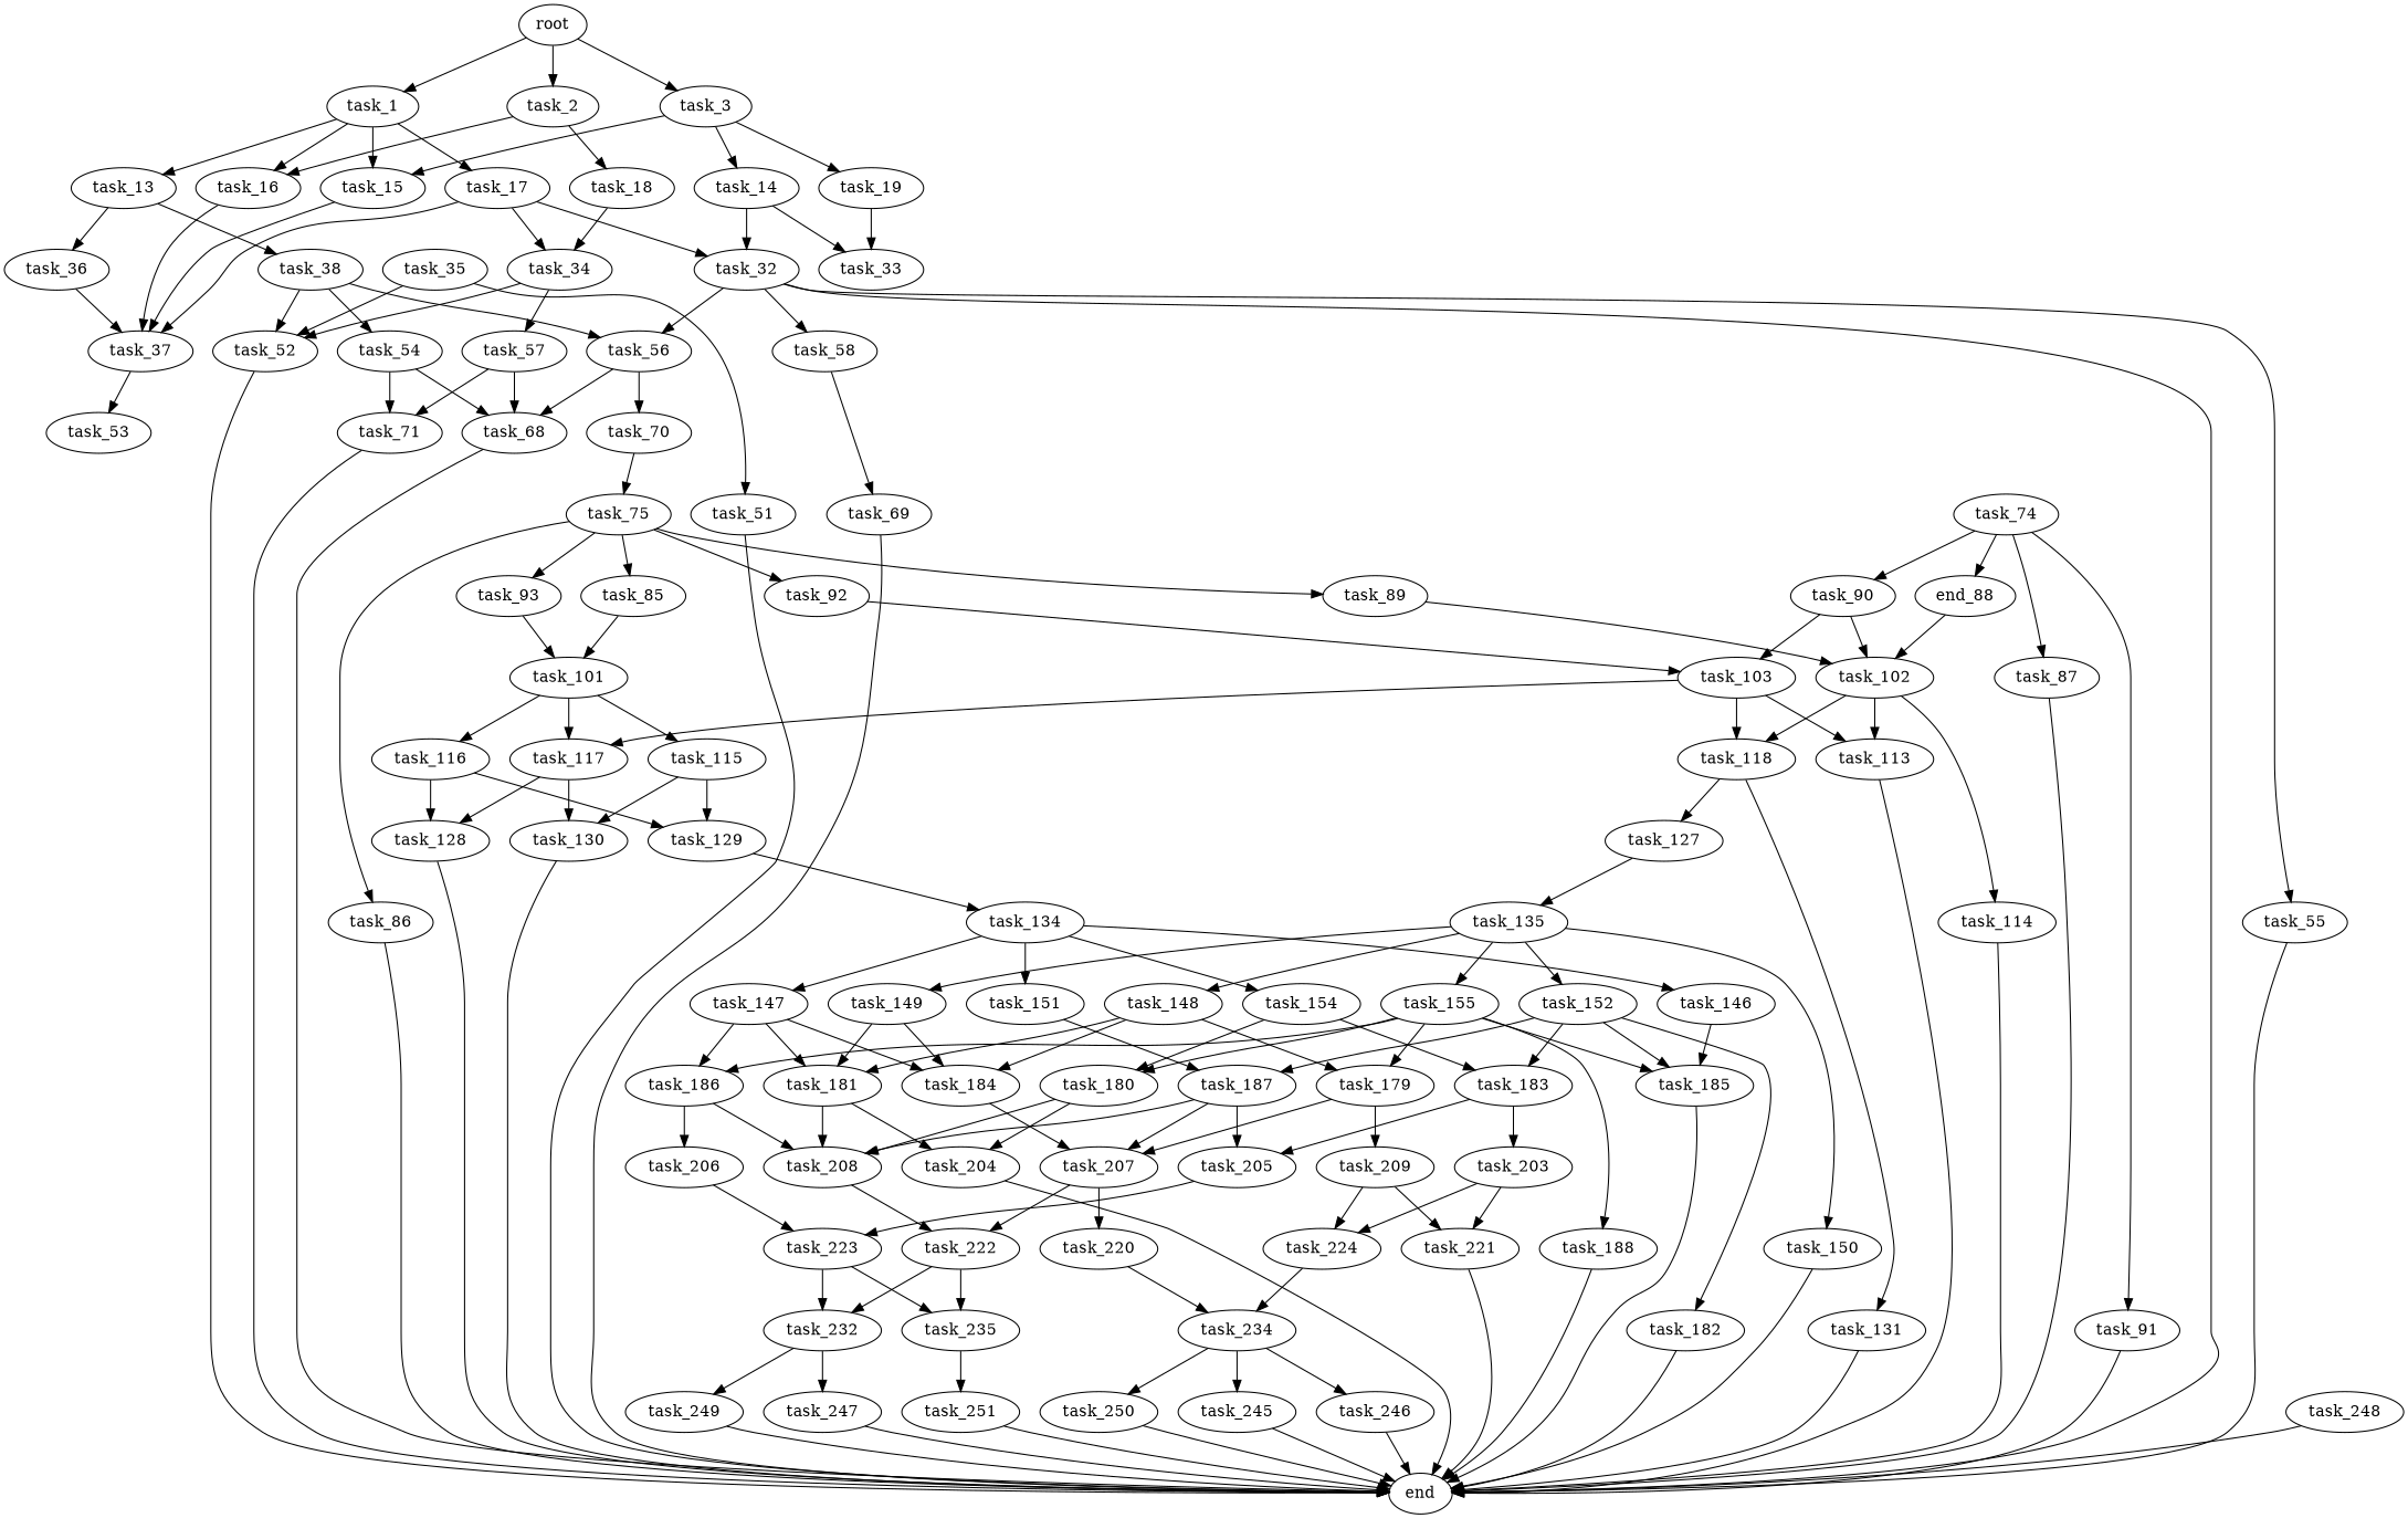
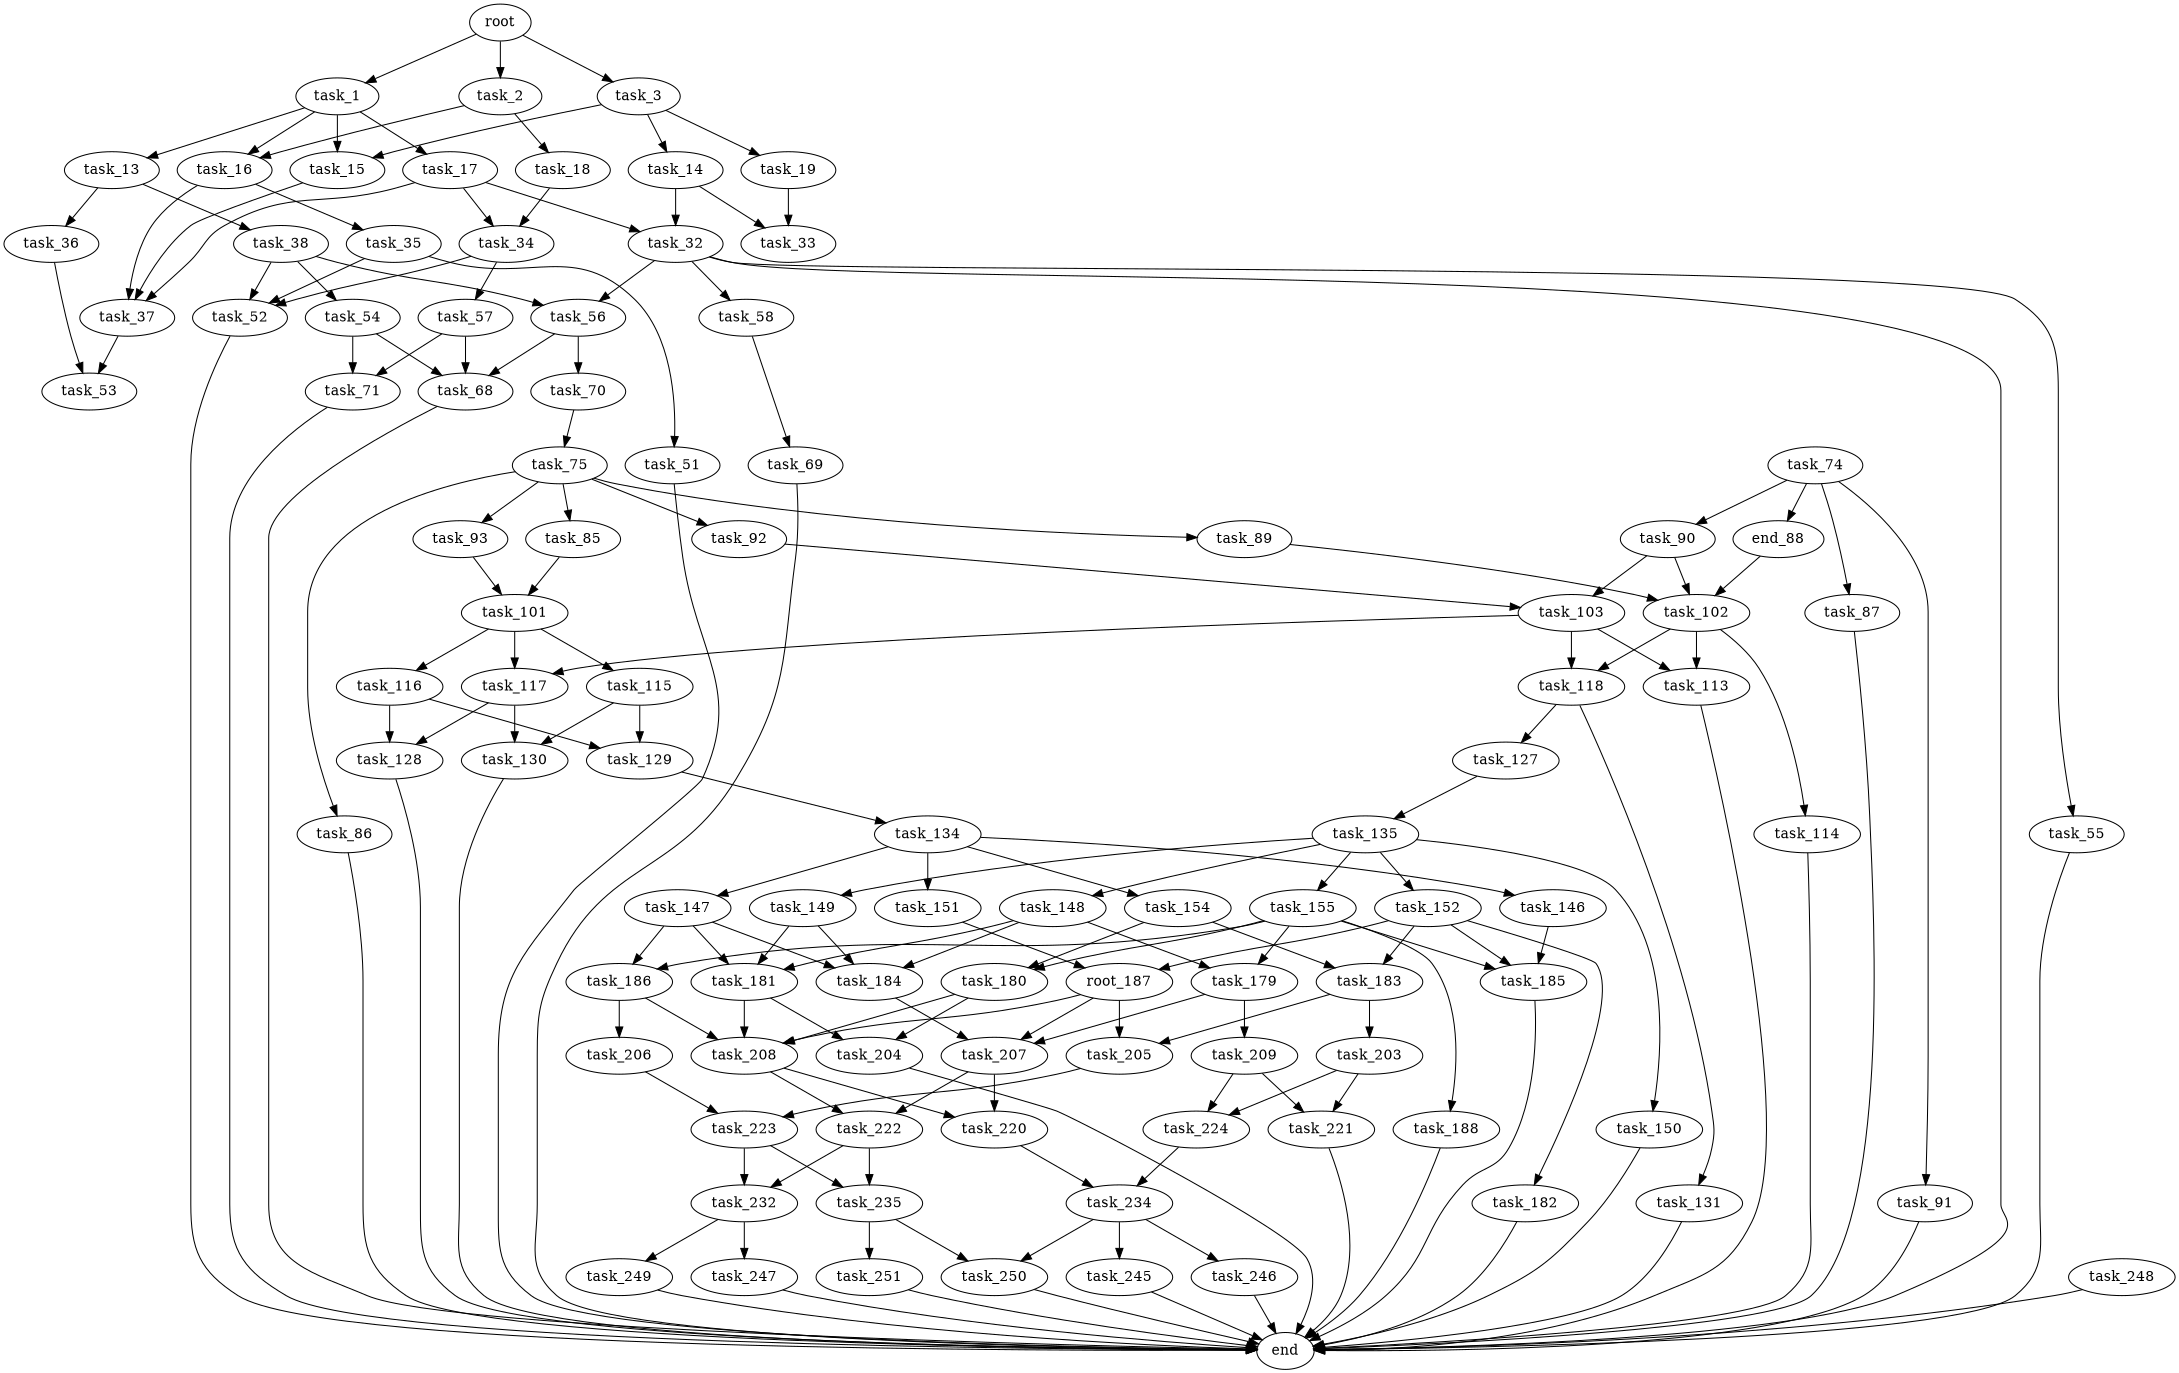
  digraph {
    root
    task_1
    task_2
    task_3
    task_13
    task_15
    task_16
    task_17
    task_18
    task_14
    task_19
    task_36
    task_38
    task_37
    task_35
    task_32
    task_34
    task_33
    task_53
    task_56
    task_52
    task_54
    task_51
    task_55
    task_58
    end
    task_57
    task_68
    task_70
    task_71
    task_69
    task_75
    task_74
    task_87
    n35 [label=end_88]
    task_90
    task_91
    task_85
    task_86
    task_89
    task_92
    task_93
    task_102
    task_103
    task_101
    task_113
    task_114
    task_118
    task_117
    task_115
    task_116
    task_129
    task_130
    task_128
    task_127
    task_131
    task_134
    task_135
    task_146
    task_147
    task_151
    task_154
    task_148
    task_149
    task_150
    task_152
    task_155
    task_181
    task_184
    task_179
    task_185
-   task_187
+   task_187 [label=root_187]
    task_183
    task_182
    task_186
    task_180
    task_188
    task_204
    task_208
    task_207
    task_206
    task_205
    task_203
    task_209
    task_220
    task_222
    task_223
    task_221
    task_224
    task_234
    task_232
    task_235
    task_245
    task_246
    task_250
    task_247
    task_249
    task_251
    task_248
    root -> task_1
    root -> task_2
    root -> task_3
    task_1 -> task_13
    task_1 -> task_15
    task_1 -> task_16
    task_1 -> task_17
    task_2 -> task_16
    task_2 -> task_18
    task_3 -> task_15
    task_3 -> task_14
    task_3 -> task_19
    task_13 -> task_36
    task_13 -> task_38
    task_15 -> task_37
    task_16 -> task_37
+   task_16 -> task_35
    task_17 -> task_37
    task_17 -> task_32
    task_17 -> task_34
    task_18 -> task_34
    task_14 -> task_32
    task_14 -> task_33
    task_19 -> task_33
-   task_36 -> task_37
+   task_36 -> task_53
    task_38 -> task_56
    task_38 -> task_52
    task_38 -> task_54
    task_37 -> task_53
    task_35 -> task_52
    task_35 -> task_51
    task_32 -> task_56
    task_32 -> task_55
    task_32 -> task_58
    task_32 -> end
    task_34 -> task_52
    task_34 -> task_57
    task_56 -> task_68
    task_56 -> task_70
    task_52 -> end
    task_54 -> task_68
    task_54 -> task_71
    task_51 -> end
    task_55 -> end
    task_58 -> task_69
    task_57 -> task_68
    task_57 -> task_71
    task_68 -> end
    task_70 -> task_75
    task_71 -> end
    task_69 -> end
    task_75 -> task_85
    task_75 -> task_86
    task_75 -> task_89
    task_75 -> task_92
    task_75 -> task_93
    task_74 -> task_87
    task_74 -> n35
    task_74 -> task_90
    task_74 -> task_91
    task_87 -> end
    n35 -> task_102
    task_90 -> task_102
    task_90 -> task_103
    task_91 -> end
    task_85 -> task_101
    task_86 -> end
    task_89 -> task_102
    task_92 -> task_103
    task_93 -> task_101
    task_102 -> task_113
    task_102 -> task_114
    task_102 -> task_118
    task_103 -> task_113
    task_103 -> task_118
    task_103 -> task_117
    task_101 -> task_117
    task_101 -> task_115
    task_101 -> task_116
    task_113 -> end
    task_114 -> end
    task_118 -> task_127
    task_118 -> task_131
    task_117 -> task_130
    task_117 -> task_128
    task_115 -> task_129
    task_115 -> task_130
    task_116 -> task_129
    task_116 -> task_128
    task_129 -> task_134
    task_130 -> end
    task_128 -> end
    task_127 -> task_135
    task_131 -> end
    task_134 -> task_146
    task_134 -> task_147
    task_134 -> task_151
    task_134 -> task_154
    task_135 -> task_148
    task_135 -> task_149
    task_135 -> task_150
    task_135 -> task_152
    task_135 -> task_155
    task_146 -> task_185
    task_147 -> task_181
    task_147 -> task_184
    task_147 -> task_186
    task_151 -> task_187
    task_154 -> task_183
    task_154 -> task_180
    task_148 -> task_181
    task_148 -> task_184
    task_148 -> task_179
    task_149 -> task_181
    task_149 -> task_184
    task_150 -> end
    task_152 -> task_185
    task_152 -> task_187
    task_152 -> task_183
    task_152 -> task_182
    task_155 -> task_179
    task_155 -> task_185
    task_155 -> task_186
    task_155 -> task_180
    task_155 -> task_188
    task_181 -> task_204
    task_181 -> task_208
    task_184 -> task_207
    task_179 -> task_207
    task_179 -> task_209
    task_185 -> end
    task_187 -> task_208
    task_187 -> task_207
    task_187 -> task_205
    task_183 -> task_205
    task_183 -> task_203
    task_182 -> end
    task_186 -> task_208
    task_186 -> task_206
    task_180 -> task_204
    task_180 -> task_208
    task_188 -> end
    task_204 -> end
+   task_208 -> task_220
    task_208 -> task_222
    task_207 -> task_220
    task_207 -> task_222
    task_206 -> task_223
    task_205 -> task_223
    task_203 -> task_221
    task_203 -> task_224
    task_209 -> task_221
    task_209 -> task_224
    task_220 -> task_234
    task_222 -> task_232
    task_222 -> task_235
    task_223 -> task_232
    task_223 -> task_235
    task_221 -> end
    task_224 -> task_234
    task_234 -> task_245
    task_234 -> task_246
    task_234 -> task_250
    task_232 -> task_247
    task_232 -> task_249
+   task_235 -> task_250
    task_235 -> task_251
    task_245 -> end
    task_246 -> end
    task_250 -> end
    task_247 -> end
    task_249 -> end
    task_251 -> end
    task_248 -> end
  }
